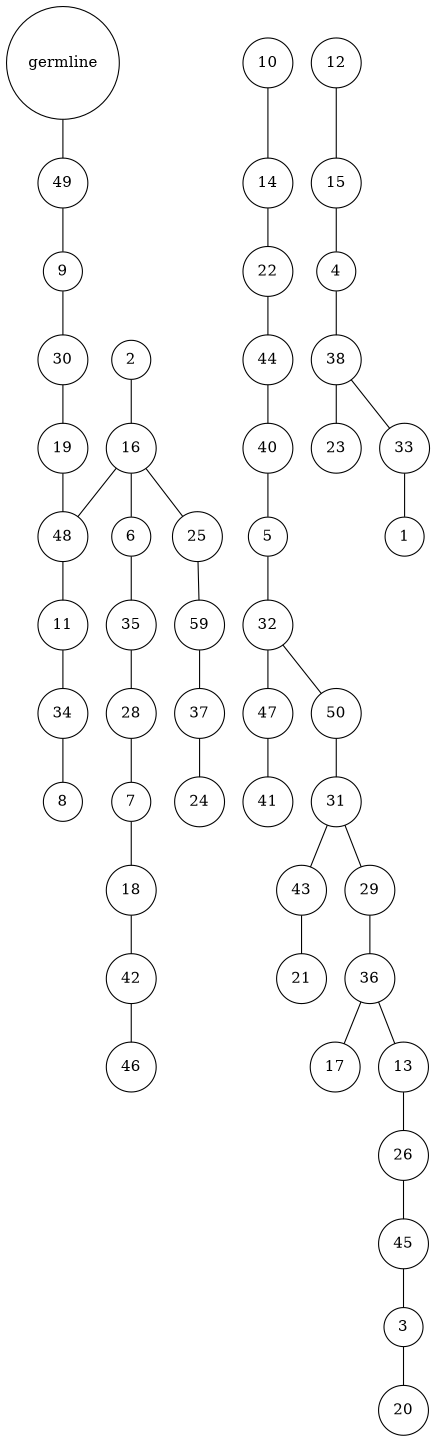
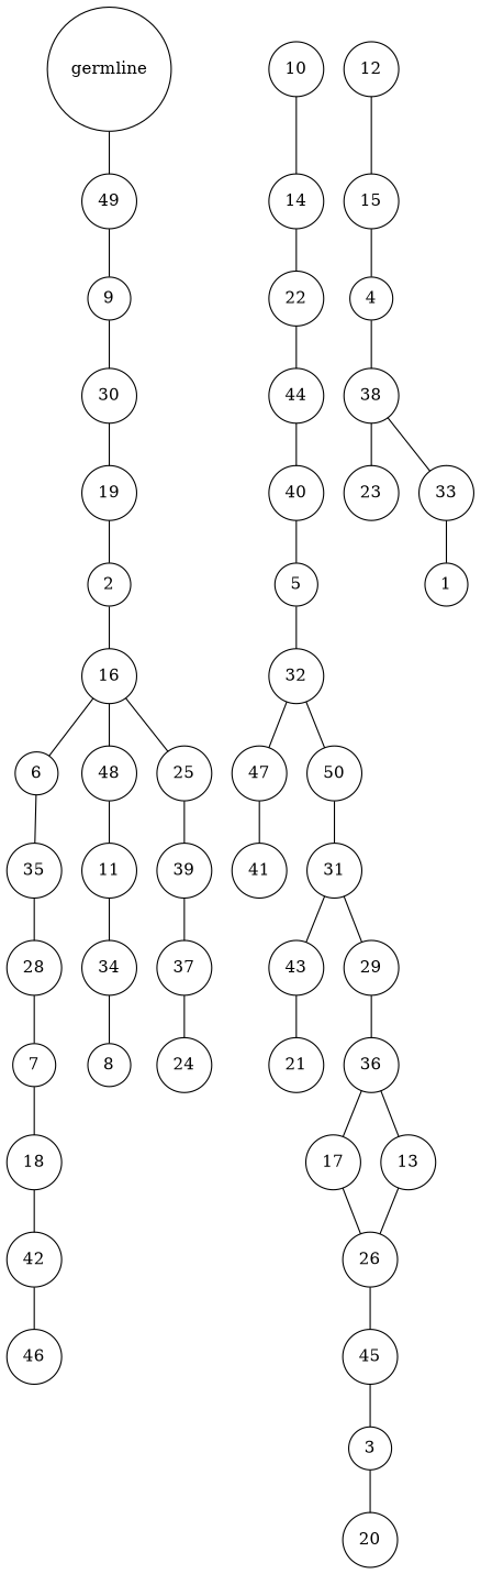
  graph {
    rankdir=UD
    splines=line
    node [shape=circle]
    n1 [label=germline]
    n2 [label=49]
    n3 [label=9]
    n4 [label=30]
    n5 [label=19]
    n6 [label=2]
    n7 [label=16]
    n8 [label=6]
    n9 [label=48]
    n10 [label=25]
    n11 [label=35]
    n12 [label=11]
-   n13 [label=59]
+   n13 [label=39]
    n14 [label=28]
    n15 [label=7]
    n16 [label=18]
    n17 [label=42]
    n18 [label=46]
    n19 [label=34]
    n20 [label=8]
    n21 [label=37]
    n22 [label=24]
    n23 [label=10]
    n24 [label=14]
    n25 [label=22]
    n26 [label=44]
    n27 [label=40]
    n28 [label=5]
    n29 [label=32]
    n30 [label=47]
    n31 [label=50]
    n32 [label=41]
    n33 [label=31]
    n34 [label=43]
    n35 [label=29]
    n36 [label=21]
    n37 [label=36]
    n38 [label=17]
    n39 [label=13]
    n40 [label=26]
    n41 [label=45]
    n42 [label=3]
    n43 [label=20]
    n44 [label=12]
    n45 [label=15]
    n46 [label=4]
    n47 [label=38]
    n48 [label=23]
    n49 [label=33]
    n50 [label=1]
    n1 -- n2
    n2 -- n3
    n3 -- n4
    n4 -- n5
-   n5 -- n9
+   n5 -- n6
    n6 -- n7
    n7 -- n8
    n7 -- n9
    n7 -- n10
    n8 -- n11
    n9 -- n12
    n10 -- n13
    n11 -- n14
    n12 -- n19
    n13 -- n21
    n14 -- n15
    n15 -- n16
    n16 -- n17
    n17 -- n18
    n19 -- n20
    n21 -- n22
    n23 -- n24
    n24 -- n25
    n25 -- n26
    n26 -- n27
    n27 -- n28
    n28 -- n29
    n29 -- n30
    n29 -- n31
    n30 -- n32
    n31 -- n33
    n33 -- n34
    n33 -- n35
    n34 -- n36
    n35 -- n37
    n37 -- n38
    n37 -- n39
+   n38 -- n40
    n39 -- n40
    n40 -- n41
    n41 -- n42
    n42 -- n43
    n44 -- n45
    n45 -- n46
    n46 -- n47
    n47 -- n48
    n47 -- n49
    n49 -- n50
  }
